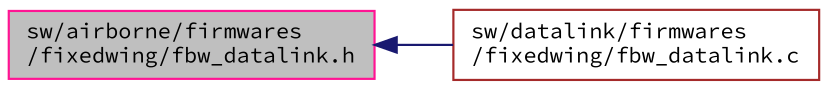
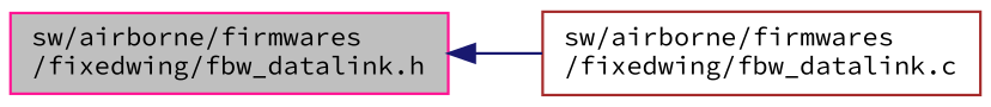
  digraph {
    rankdir=LR
    fontname="Source Code Pro"
    node [fontname="Source Code Pro" fontsize=10 shape=record style=filled]
    n1 [color=deeppink fillcolor=grey75 fontcolor=black height=0.2 label="sw/airborne/firmwares\l/fixedwing/fbw_datalink.h" width=0.4]
-   n2 [color=brown fillcolor=white height=0.2 label="sw/datalink/firmwares\l/fixedwing/fbw_datalink.c" width=0.4]
+   n2 [color=brown fillcolor=white height=0.2 label="sw/airborne/firmwares\l/fixedwing/fbw_datalink.c" width=0.4]
    n1 -> n2 [color=midnightblue dir=back fontname="Source Code Pro" fontsize=10 labelfontname=FreeSans labelfontsize=10 style=solid]
  }
